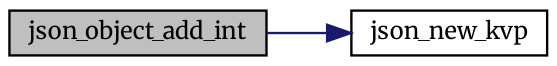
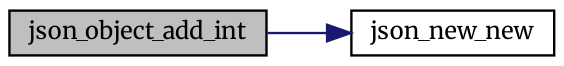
  digraph {
    rankdir=LR
    fontname=Merriweather
    node [color=black fontname=Merriweather fontsize=10 shape=record style=filled]
    n1 [fillcolor=grey75 fontcolor=black height=0.2 label=json_object_add_int width=0.4]
-   n2 [fillcolor=white height=0.2 label=json_new_kvp width=0.4]
+   n2 [fillcolor=white height=0.2 label=json_new_new width=0.4]
    n1 -> n2 [color=midnightblue fontname=Merriweather fontsize=10 labelfontname=Helvetica labelfontsize=10 style=solid]
  }
